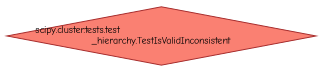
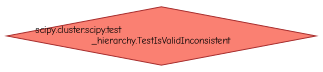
  digraph {
    rankdir=LR
    fontname="Comic Neue"
-   n1 [color=brown fillcolor=salmon fontname="Comic Neue" fontsize=10 height=0.2 label="scipy.cluster.tests.test\l_hierarchy.TestIsValidInconsistent" shape=diamond style=filled width=0.4]
+   n1 [color=brown fillcolor=salmon fontname="Comic Neue" fontsize=10 height=0.2 label="scipy.cluster.scipy.test\l_hierarchy.TestIsValidInconsistent" shape=diamond style=filled width=0.4]
  }
